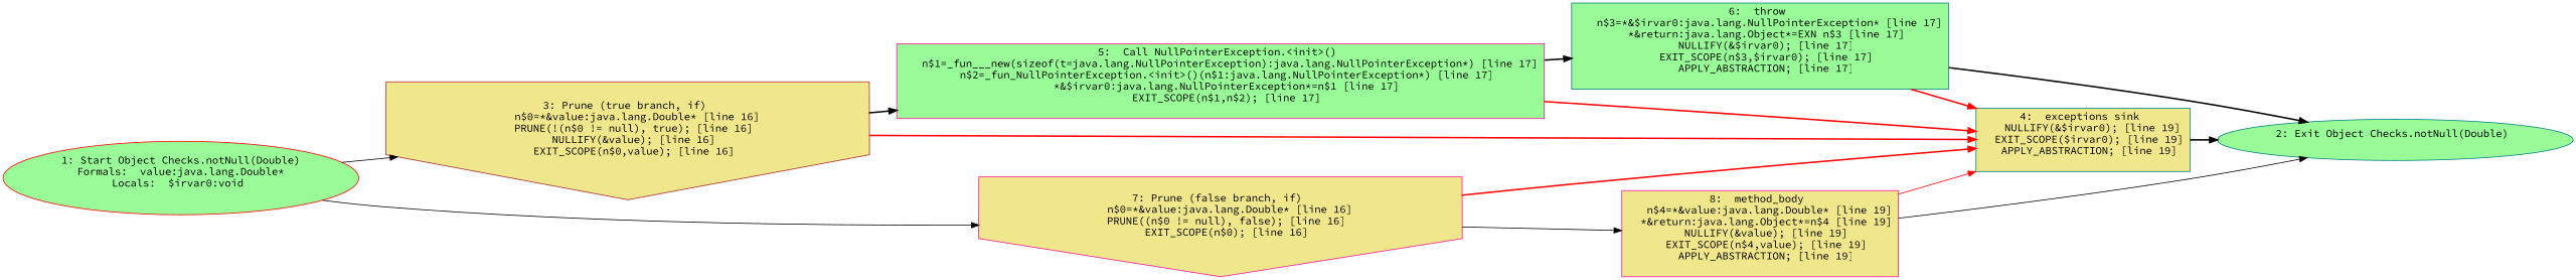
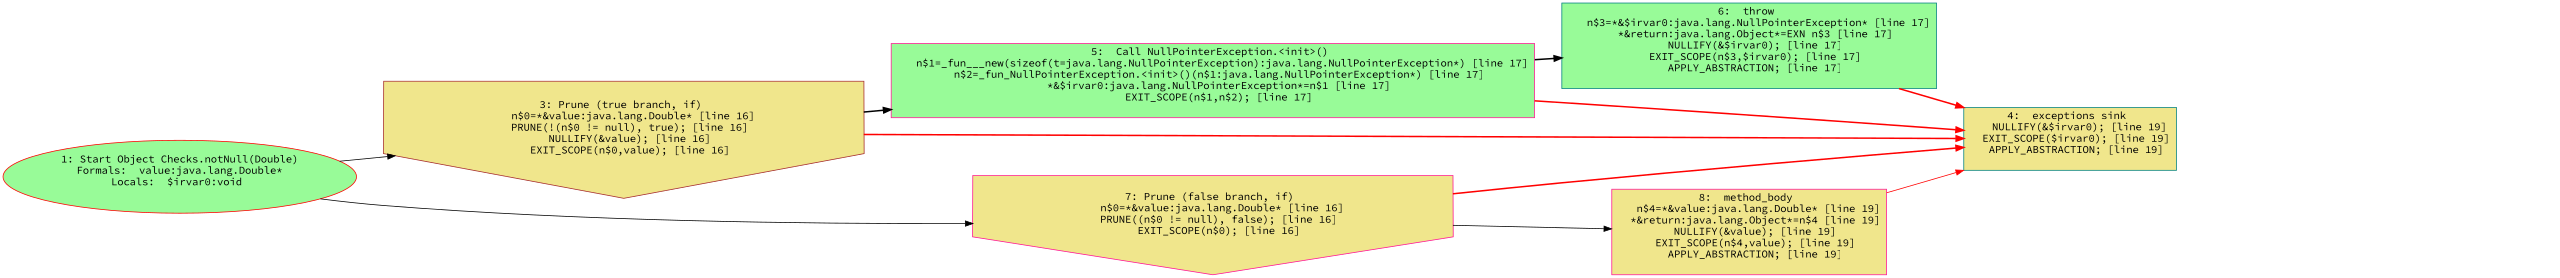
  digraph {
    rankdir=LR
    fontname="Source Code Pro"
    node [color=deeppink style=filled fillcolor=palegreen fontname="Source Code Pro" shape=box]
    edge [style=bold fontname="Source Code Pro"]
    n1 [color=red label="1: Start Object Checks.notNull(Double)\nFormals:  value:java.lang.Double*\nLocals:  $irvar0:void \n  " shape=""]
    n2 [label="3: Prune (true branch, if) \n   n$0=*&value:java.lang.Double* [line 16]\n  PRUNE(!(n$0 != null), true); [line 16]\n  NULLIFY(&value); [line 16]\n  EXIT_SCOPE(n$0,value); [line 16]\n " shape=invhouse fillcolor=khaki color=brown]
    n3 [label="7: Prune (false branch, if) \n   n$0=*&value:java.lang.Double* [line 16]\n  PRUNE((n$0 != null), false); [line 16]\n  EXIT_SCOPE(n$0); [line 16]\n " shape=invhouse fillcolor=khaki]
    n4 [label="5:  Call NullPointerException.<init>() \n   n$1=_fun___new(sizeof(t=java.lang.NullPointerException):java.lang.NullPointerException*) [line 17]\n  n$2=_fun_NullPointerException.<init>()(n$1:java.lang.NullPointerException*) [line 17]\n  *&$irvar0:java.lang.NullPointerException*=n$1 [line 17]\n  EXIT_SCOPE(n$1,n$2); [line 17]\n "]
    n5 [label="4:  exceptions sink \n   NULLIFY(&$irvar0); [line 19]\n  EXIT_SCOPE($irvar0); [line 19]\n  APPLY_ABSTRACTION; [line 19]\n " fillcolor=khaki color=teal]
    n6 [label="8:  method_body \n   n$4=*&value:java.lang.Double* [line 19]\n  *&return:java.lang.Object*=n$4 [line 19]\n  NULLIFY(&value); [line 19]\n  EXIT_SCOPE(n$4,value); [line 19]\n  APPLY_ABSTRACTION; [line 19]\n " fillcolor=khaki]
-   n7 [color=teal label="2: Exit Object Checks.notNull(Double) \n  " shape=""]
    n8 [label="6:  throw \n   n$3=*&$irvar0:java.lang.NullPointerException* [line 17]\n  *&return:java.lang.Object*=EXN n$3 [line 17]\n  NULLIFY(&$irvar0); [line 17]\n  EXIT_SCOPE(n$3,$irvar0); [line 17]\n  APPLY_ABSTRACTION; [line 17]\n " color=teal]
    n1 -> n2 [style=solid]
    n1 -> n3 [style=solid]
    n2 -> n4
    n2 -> n5 [color=red]
    n3 -> n5 [color=red]
    n3 -> n6 [style=solid]
    n4 -> n5 [color=red]
    n4 -> n8
-   n5 -> n7
    n6 -> n5 [color=red style=solid]
-   n6 -> n7 [style=solid]
    n8 -> n5 [color=red]
-   n8 -> n7
  }
